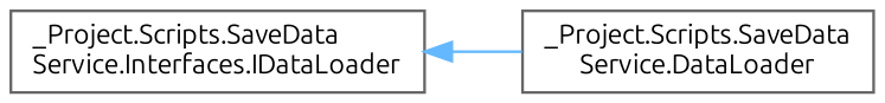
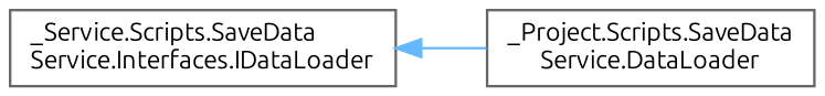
  digraph {
    rankdir=LR
    fontname=Ubuntu
    node [color=grey40 fillcolor=white fontname=Ubuntu fontsize=10 shape=box style=filled]
-   n1 [height=0.2 label="_Project.Scripts.SaveData\lService.Interfaces.IDataLoader" width=0.4]
+   n1 [height=0.2 label="_Service.Scripts.SaveData\lService.Interfaces.IDataLoader" width=0.4]
    n2 [height=0.2 label="_Project.Scripts.SaveData\lService.DataLoader" width=0.4]
    n1 -> n2 [color=steelblue1 dir=back fontname=Ubuntu fontsize=10 labelfontname=Helvetica labelfontsize=10 style=solid]
  }
